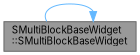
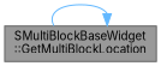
  digraph {
    rankdir=LR
    fontname=Inter
-   n1 [color=gray40 fillcolor=grey60 fontcolor=black fontname=Inter fontsize=10 height=0.2 label="SMultiBlockBaseWidget\l::SMultiBlockBaseWidget" shape=box style=filled width=0.4]
+   n1 [color=gray40 fillcolor=grey60 fontcolor=black fontname=Inter fontsize=10 height=0.2 label="SMultiBlockBaseWidget\l::GetMultiBlockLocation" shape=box style=filled width=0.4]
    n1 -> n1 [color=steelblue1 fontname=Inter fontsize=10 labelfontname=Helvetica labelfontsize=10 style=solid]
  }
